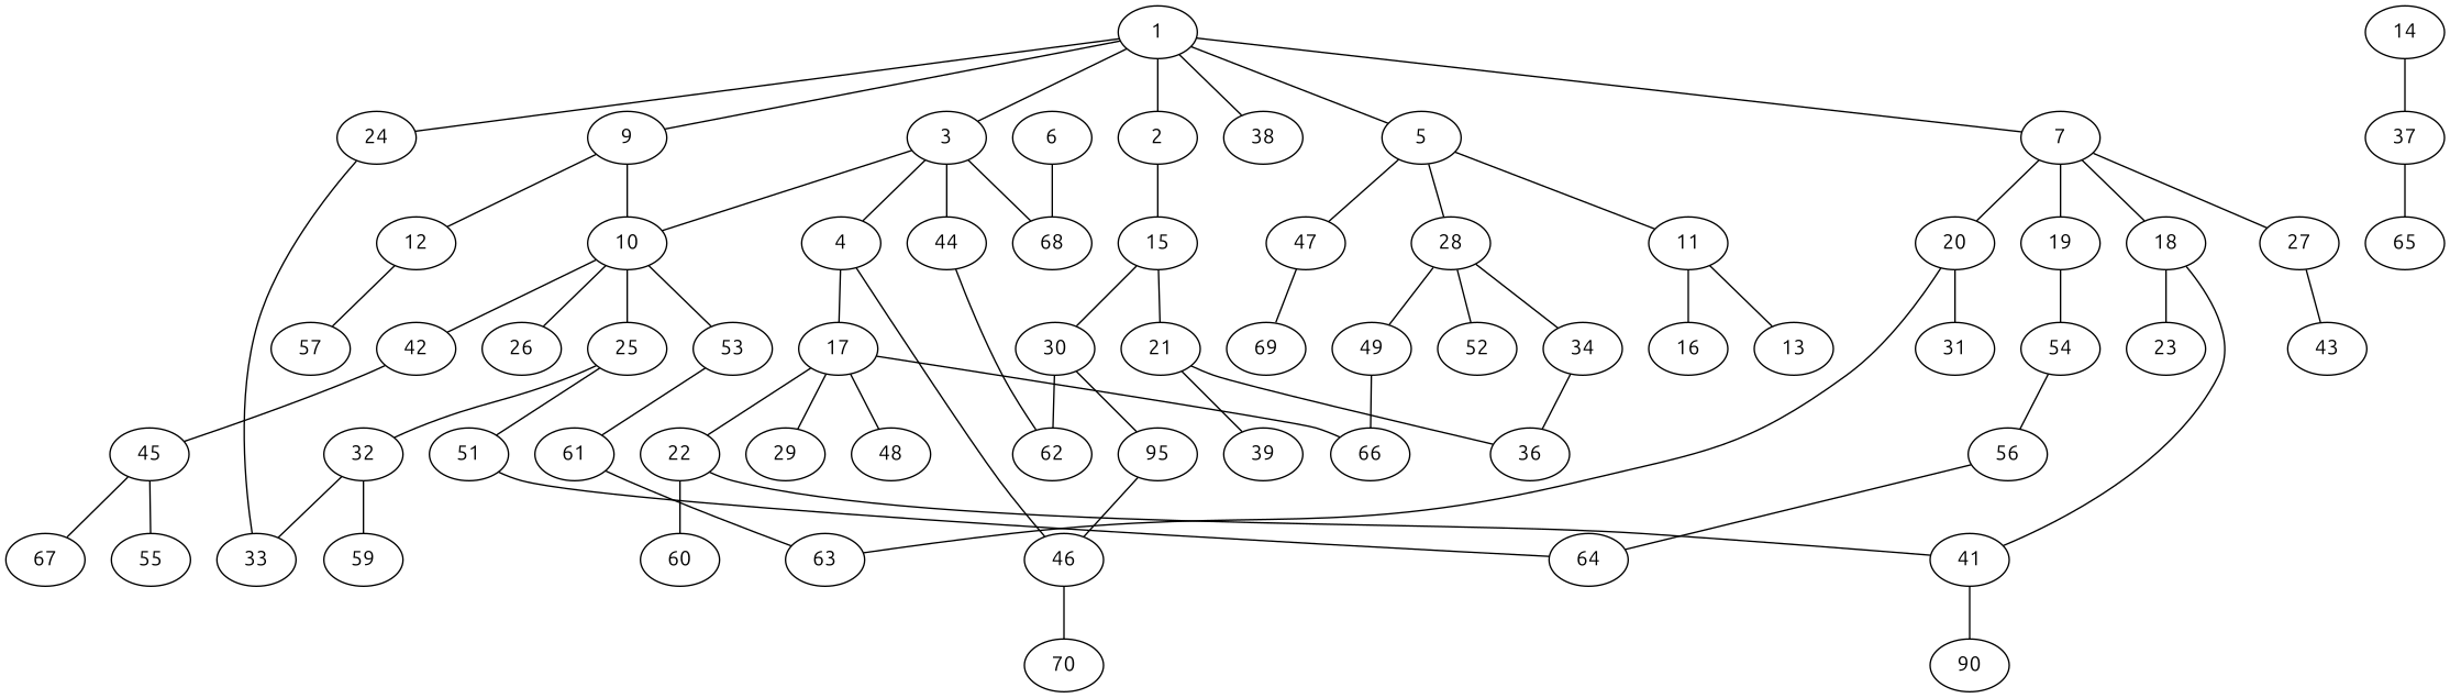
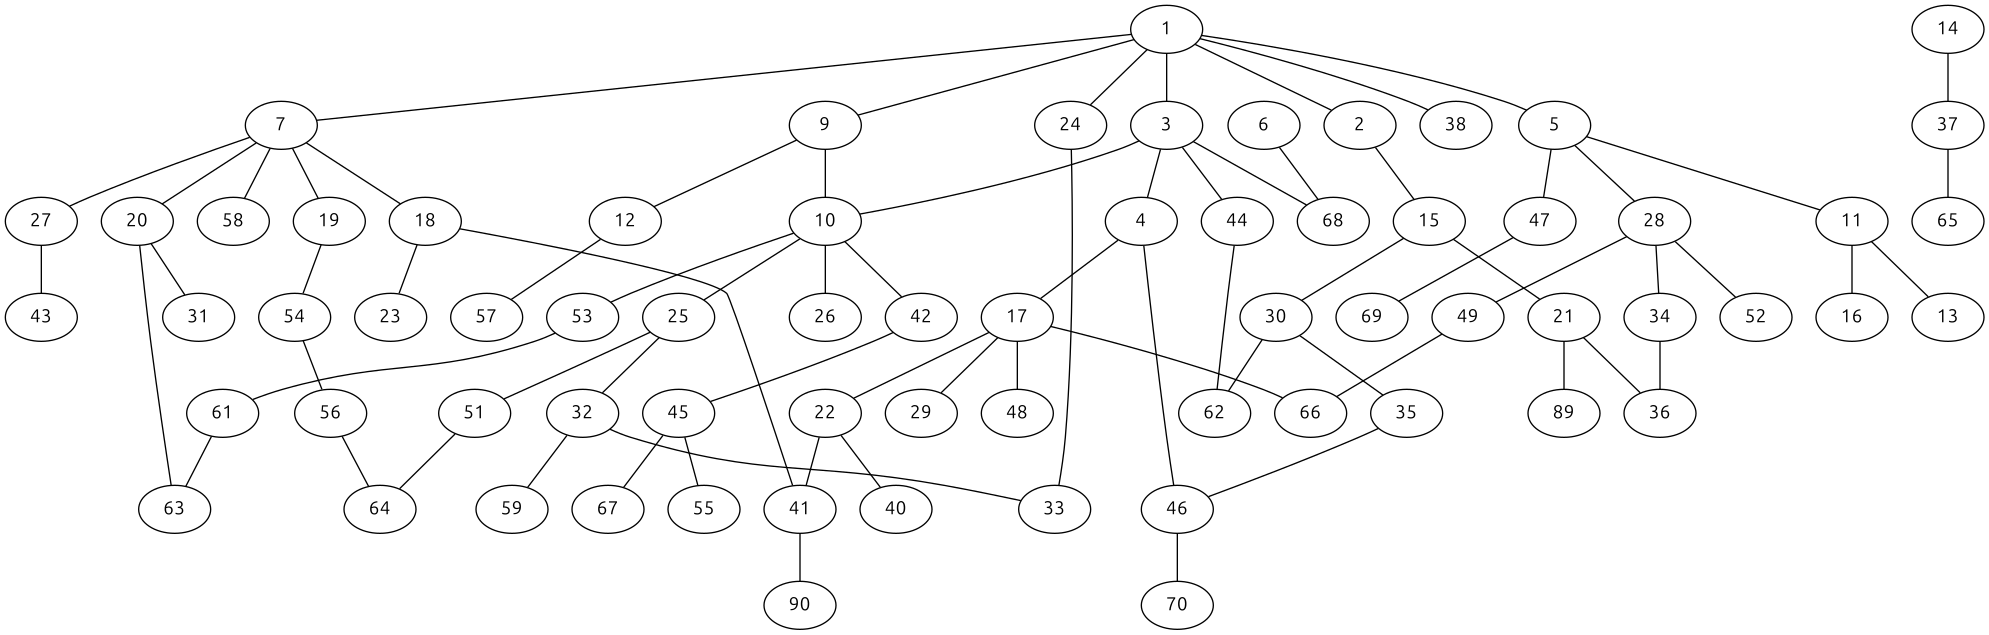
  graph {
    fontname=Ubuntu
    node [fontname=Ubuntu]
    edge [fontname=Ubuntu]
    1
    2
    3
    5
    7
    9
    24
    38
    15
    4
    10
    44
    68
    11
    28
    47
    18
    19
    20
    27
+   58
    12
    33
    21
    30
    46
    17
    6
    25
    26
    42
    53
    62
    13
    16
    34
    49
    52
    69
    23
    41
    54
    31
    63
    43
    70
    14
    37
    57
    36
-   39
-   35 [label=95]
+   39 [label=89]
+   35
    22
    29
    48
    66
    32
    51
    45
    61
-   60
+   60 [label=40]
    n62 [label=90]
    56
    65
    59
    64
    55
    67
    1 -- 2
    1 -- 3
    1 -- 5
    1 -- 7
    1 -- 9
    1 -- 24
    1 -- 38
    2 -- 15
    3 -- 4
    3 -- 10
    3 -- 44
    3 -- 68
    5 -- 11
    5 -- 28
    5 -- 47
    7 -- 18
    7 -- 19
    7 -- 20
    7 -- 27
+   7 -- 58
    9 -- 10
    9 -- 12
    24 -- 33
    15 -- 21
    15 -- 30
    4 -- 46
    4 -- 17
    10 -- 25
    10 -- 26
    10 -- 42
    10 -- 53
    44 -- 62
    11 -- 13
    11 -- 16
    28 -- 34
    28 -- 49
    28 -- 52
    47 -- 69
    18 -- 23
    18 -- 41
    19 -- 54
    20 -- 31
    20 -- 63
    27 -- 43
    12 -- 57
    21 -- 36
    21 -- 39
    30 -- 62
    30 -- 35
    46 -- 70
    17 -- 22
    17 -- 29
    17 -- 48
    17 -- 66
    6 -- 68
    25 -- 32
    25 -- 51
    42 -- 45
    53 -- 61
    34 -- 36
    49 -- 66
    41 -- n62
    54 -- 56
    14 -- 37
    37 -- 65
    35 -- 46
    22 -- 41
    22 -- 60
    32 -- 33
    32 -- 59
    51 -- 64
    45 -- 55
    45 -- 67
    61 -- 63
    56 -- 64
  }
